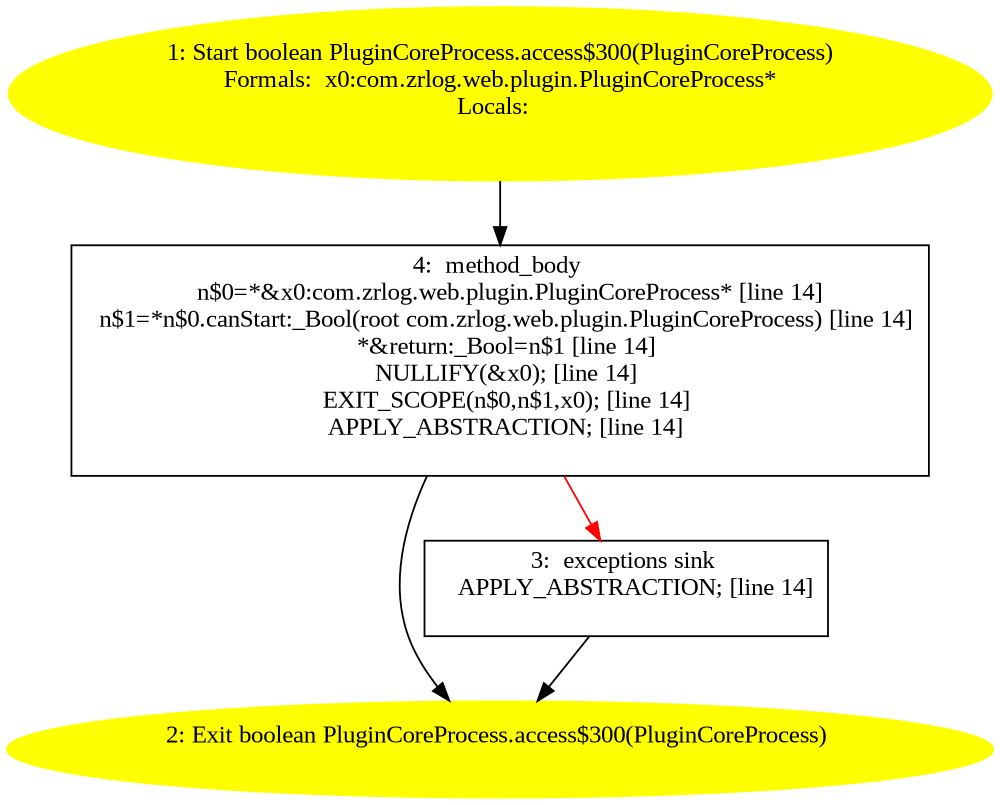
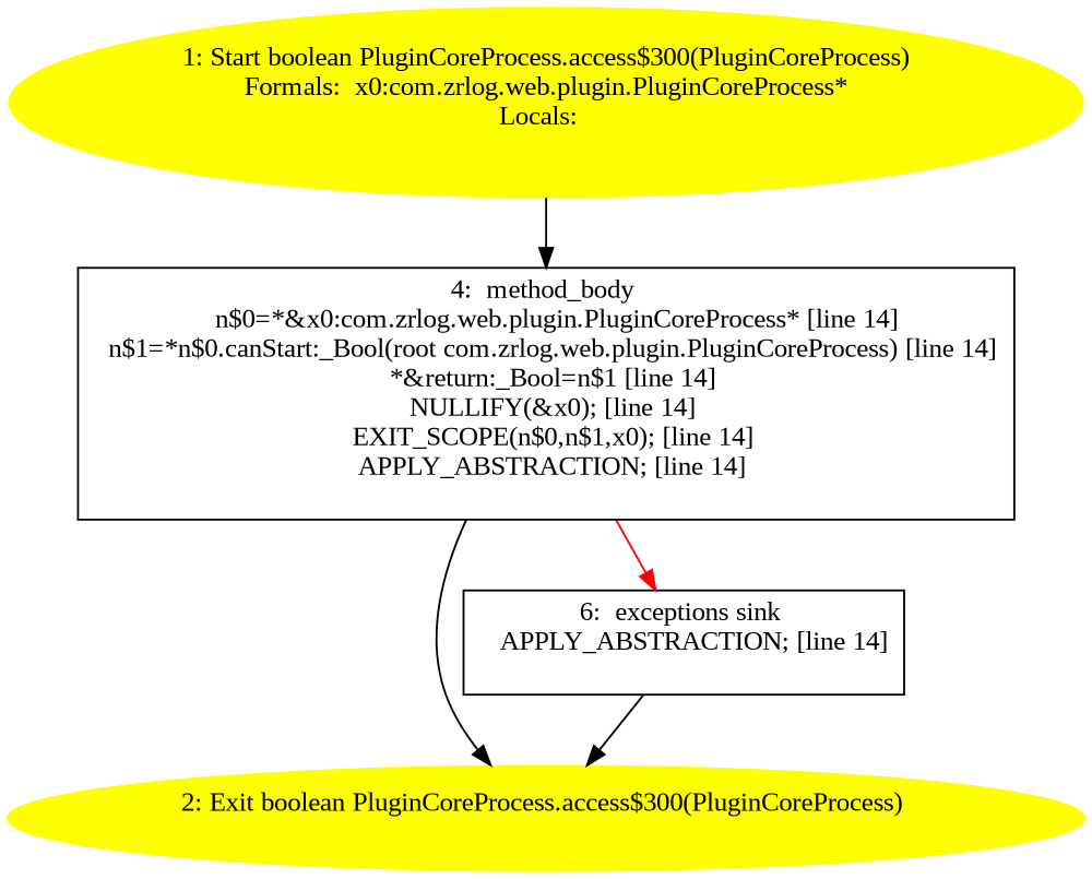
  digraph {
    fontname="Liberation Serif"
    node [fontname="Liberation Serif"]
    edge [fontname="Liberation Serif"]
    n1 [color=yellow label="1: Start boolean PluginCoreProcess.access$300(PluginCoreProcess)\nFormals:  x0:com.zrlog.web.plugin.PluginCoreProcess*\nLocals:  \n  " style=filled]
    n2 [label="4:  method_body \n   n$0=*&x0:com.zrlog.web.plugin.PluginCoreProcess* [line 14]\n  n$1=*n$0.canStart:_Bool(root com.zrlog.web.plugin.PluginCoreProcess) [line 14]\n  *&return:_Bool=n$1 [line 14]\n  NULLIFY(&x0); [line 14]\n  EXIT_SCOPE(n$0,n$1,x0); [line 14]\n  APPLY_ABSTRACTION; [line 14]\n " shape=box]
    n3 [color=yellow label="2: Exit boolean PluginCoreProcess.access$300(PluginCoreProcess) \n  " style=filled]
-   n4 [label="3:  exceptions sink \n   APPLY_ABSTRACTION; [line 14]\n " shape=box]
+   n4 [label="6:  exceptions sink \n   APPLY_ABSTRACTION; [line 14]\n " shape=box]
    n1 -> n2
    n2 -> n3
    n2 -> n4 [color=red]
    n4 -> n3
  }
